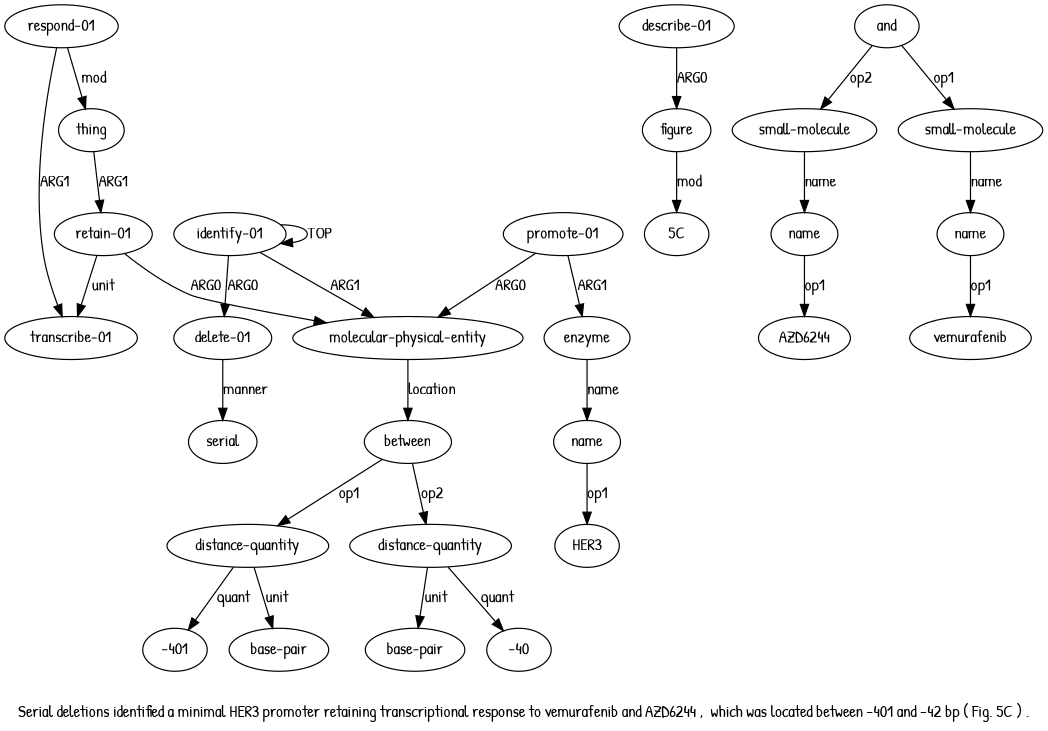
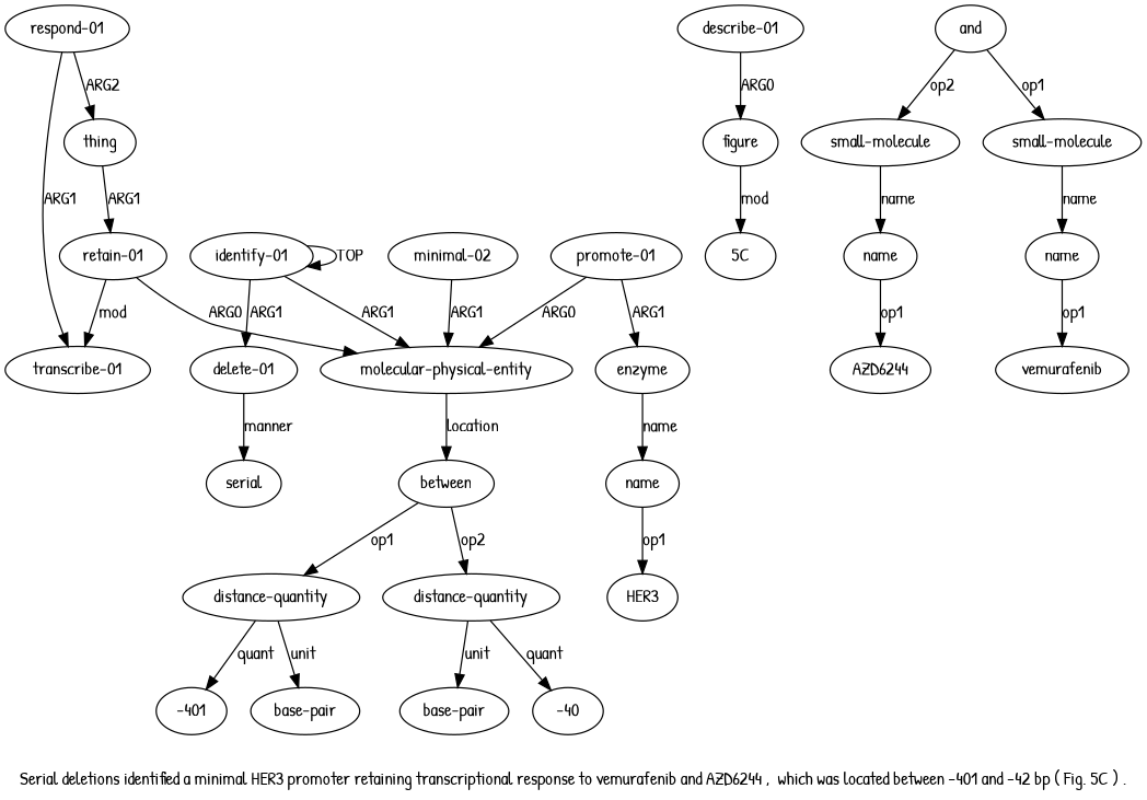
  digraph {
    fontname="Patrick Hand"
    label="Serial deletions identified a minimal HER3 promoter retaining transcriptional response to vemurafenib and AZD6244 ,  which was located between -401 and -42 bp ( Fig. 5C ) ."
    node [color=black fontname="Patrick Hand" gold_ind=-1 gold_label=name test_ind=-1 test_label=name]
    edge [color=black fontname="Patrick Hand" gold_label=ARG1 test_label=ARG1]
    n1 [gold_ind=20 gold_label="distance-quantity" label="distance-quantity" test_ind=20 test_label="distance-quantity"]
    n2 [gold_ind=21 gold_label="base-pair" label="base-pair" test_ind=21 test_label="base-pair"]
    n3 [gold_label=-42 label=-40 test_label=-42]
    n4 [gold_ind=22 gold_label="describe-01" label="describe-01" test_ind=22 test_label="describe-01"]
    n5 [gold_ind=23 gold_label=figure label=figure test_ind=23 test_label=figure]
    n6 [gold_label="5C" label="5C" test_label="5C"]
    n7 [gold_ind=0 gold_label="identify-01" label="identify-01" test_ind=0 test_label="identify-01"]
    n8 [gold_ind=1 gold_label="delete-01" label="delete-01" test_ind=1 test_label="delete-01"]
    n9 [gold_ind=3 gold_label="molecular-physical-entity" label="molecular-physical-entity" test_ind=3 test_label="molecular-physical-entity"]
    n10 [gold_ind=2 gold_label=serial label=serial test_ind=2 test_label=serial]
    n11 [gold_ind=17 gold_label=between label=between test_ind=17 test_label=between]
    n12 [gold_label=-401 label=-401 test_label=-401]
    n13 [gold_label=vemurafenib label=vemurafenib test_label=vemurafenib]
    n14 [gold_label=AZD6244 label=AZD6244 test_label=AZD6244]
    n15 [gold_ind=15 label=name test_ind=15]
    n16 [gold_ind=14 gold_label="small-molecule" label="small-molecule" test_ind=14 test_label="small-molecule"]
    n17 [gold_ind=18 gold_label="distance-quantity" label="distance-quantity" test_ind=18 test_label="distance-quantity"]
    n18 [gold_ind=19 gold_label="base-pair" label="base-pair" test_ind=19 test_label="base-pair"]
    n19 [gold_ind=16 gold_label="transcribe-01" label="transcribe-01" test_ind=16 test_label="transcribe-01"]
    n20 [gold_ind=11 gold_label=and label=and test_ind=11 test_label=and]
    n21 [gold_ind=12 gold_label="small-molecule" label="small-molecule" test_ind=12 test_label="small-molecule"]
    n22 [gold_ind=13 label=name test_ind=13]
    n23 [gold_ind=10 gold_label="respond-01" label="respond-01" test_ind=10 test_label="respond-01"]
    n24 [gold_ind=9 gold_label=thing label=thing test_ind=9 test_label=thing]
    n25 [gold_ind=8 gold_label="retain-01" label="retain-01" test_ind=8 test_label="retain-01"]
    n26 [gold_ind=5 gold_label=enzyme label=enzyme test_ind=5 test_label=enzyme]
    n27 [gold_ind=6 label=name test_ind=6]
    n28 [gold_label=HER3 label=HER3 test_label=HER3]
    n29 [gold_ind=4 gold_label="promote-01" label="promote-01" test_ind=4 test_label="promote-01"]
+   n30 [gold_ind=7 gold_label="minimal-02" label="minimal-02" test_ind=7 test_label="minimal-02"]
    n1 -> n2 [gold_label=unit label=unit test_label=unit]
    n1 -> n3 [gold_label=quant label=quant test_label=quant]
    n4 -> n5 [gold_label=ARG0 label=ARG0 test_label=ARG0]
    n5 -> n6 [gold_label=mod label=mod test_label=mod]
    n7 -> n7 [gold_label=TOP label=TOP test_label=TOP]
-   n7 -> n8 [gold_label=ARG0 label=ARG0 test_label=ARG0]
+   n7 -> n8 [gold_label=ARG0 label=ARG1 test_label=ARG0]
    n7 -> n9 [label=ARG1]
    n8 -> n10 [gold_label=manner label=manner test_label=manner]
    n9 -> n11 [gold_label=location label=location test_label=location]
    n11 -> n1 [gold_label=op2 label=op2 test_label=op2]
    n11 -> n17 [gold_label=op1 label=op1 test_label=op1]
    n15 -> n14 [gold_label=op1 label=op1 test_label=op1]
    n16 -> n15 [gold_label=name label=name test_label=name]
    n17 -> n12 [gold_label=quant label=quant test_label=quant]
    n17 -> n18 [gold_label=unit label=unit test_label=unit]
    n20 -> n16 [gold_label=op2 label=op2 test_label=op2]
    n20 -> n21 [gold_label=op1 label=op1 test_label=op1]
    n21 -> n22 [gold_label=name label=name test_label=name]
    n22 -> n13 [gold_label=op1 label=op1 test_label=op1]
    n23 -> n19 [label=ARG1]
-   n23 -> n24 [gold_label=ARG2 label=mod test_label=ARG2]
+   n23 -> n24 [gold_label=ARG2 label=ARG2 test_label=ARG2]
    n24 -> n25 [label=ARG1]
    n25 -> n9 [gold_label=ARG0 label=ARG0 test_label=ARG0]
-   n25 -> n19 [gold_label=mod label=unit test_label=mod]
+   n25 -> n19 [gold_label=mod label=mod test_label=mod]
    n26 -> n27 [gold_label=name label=name test_label=name]
    n27 -> n28 [gold_label=op1 label=op1 test_label=op1]
    n29 -> n9 [gold_label=ARG0 label=ARG0 test_label=ARG0]
    n29 -> n26 [label=ARG1]
+   n30 -> n9 [label=ARG1]
  }
